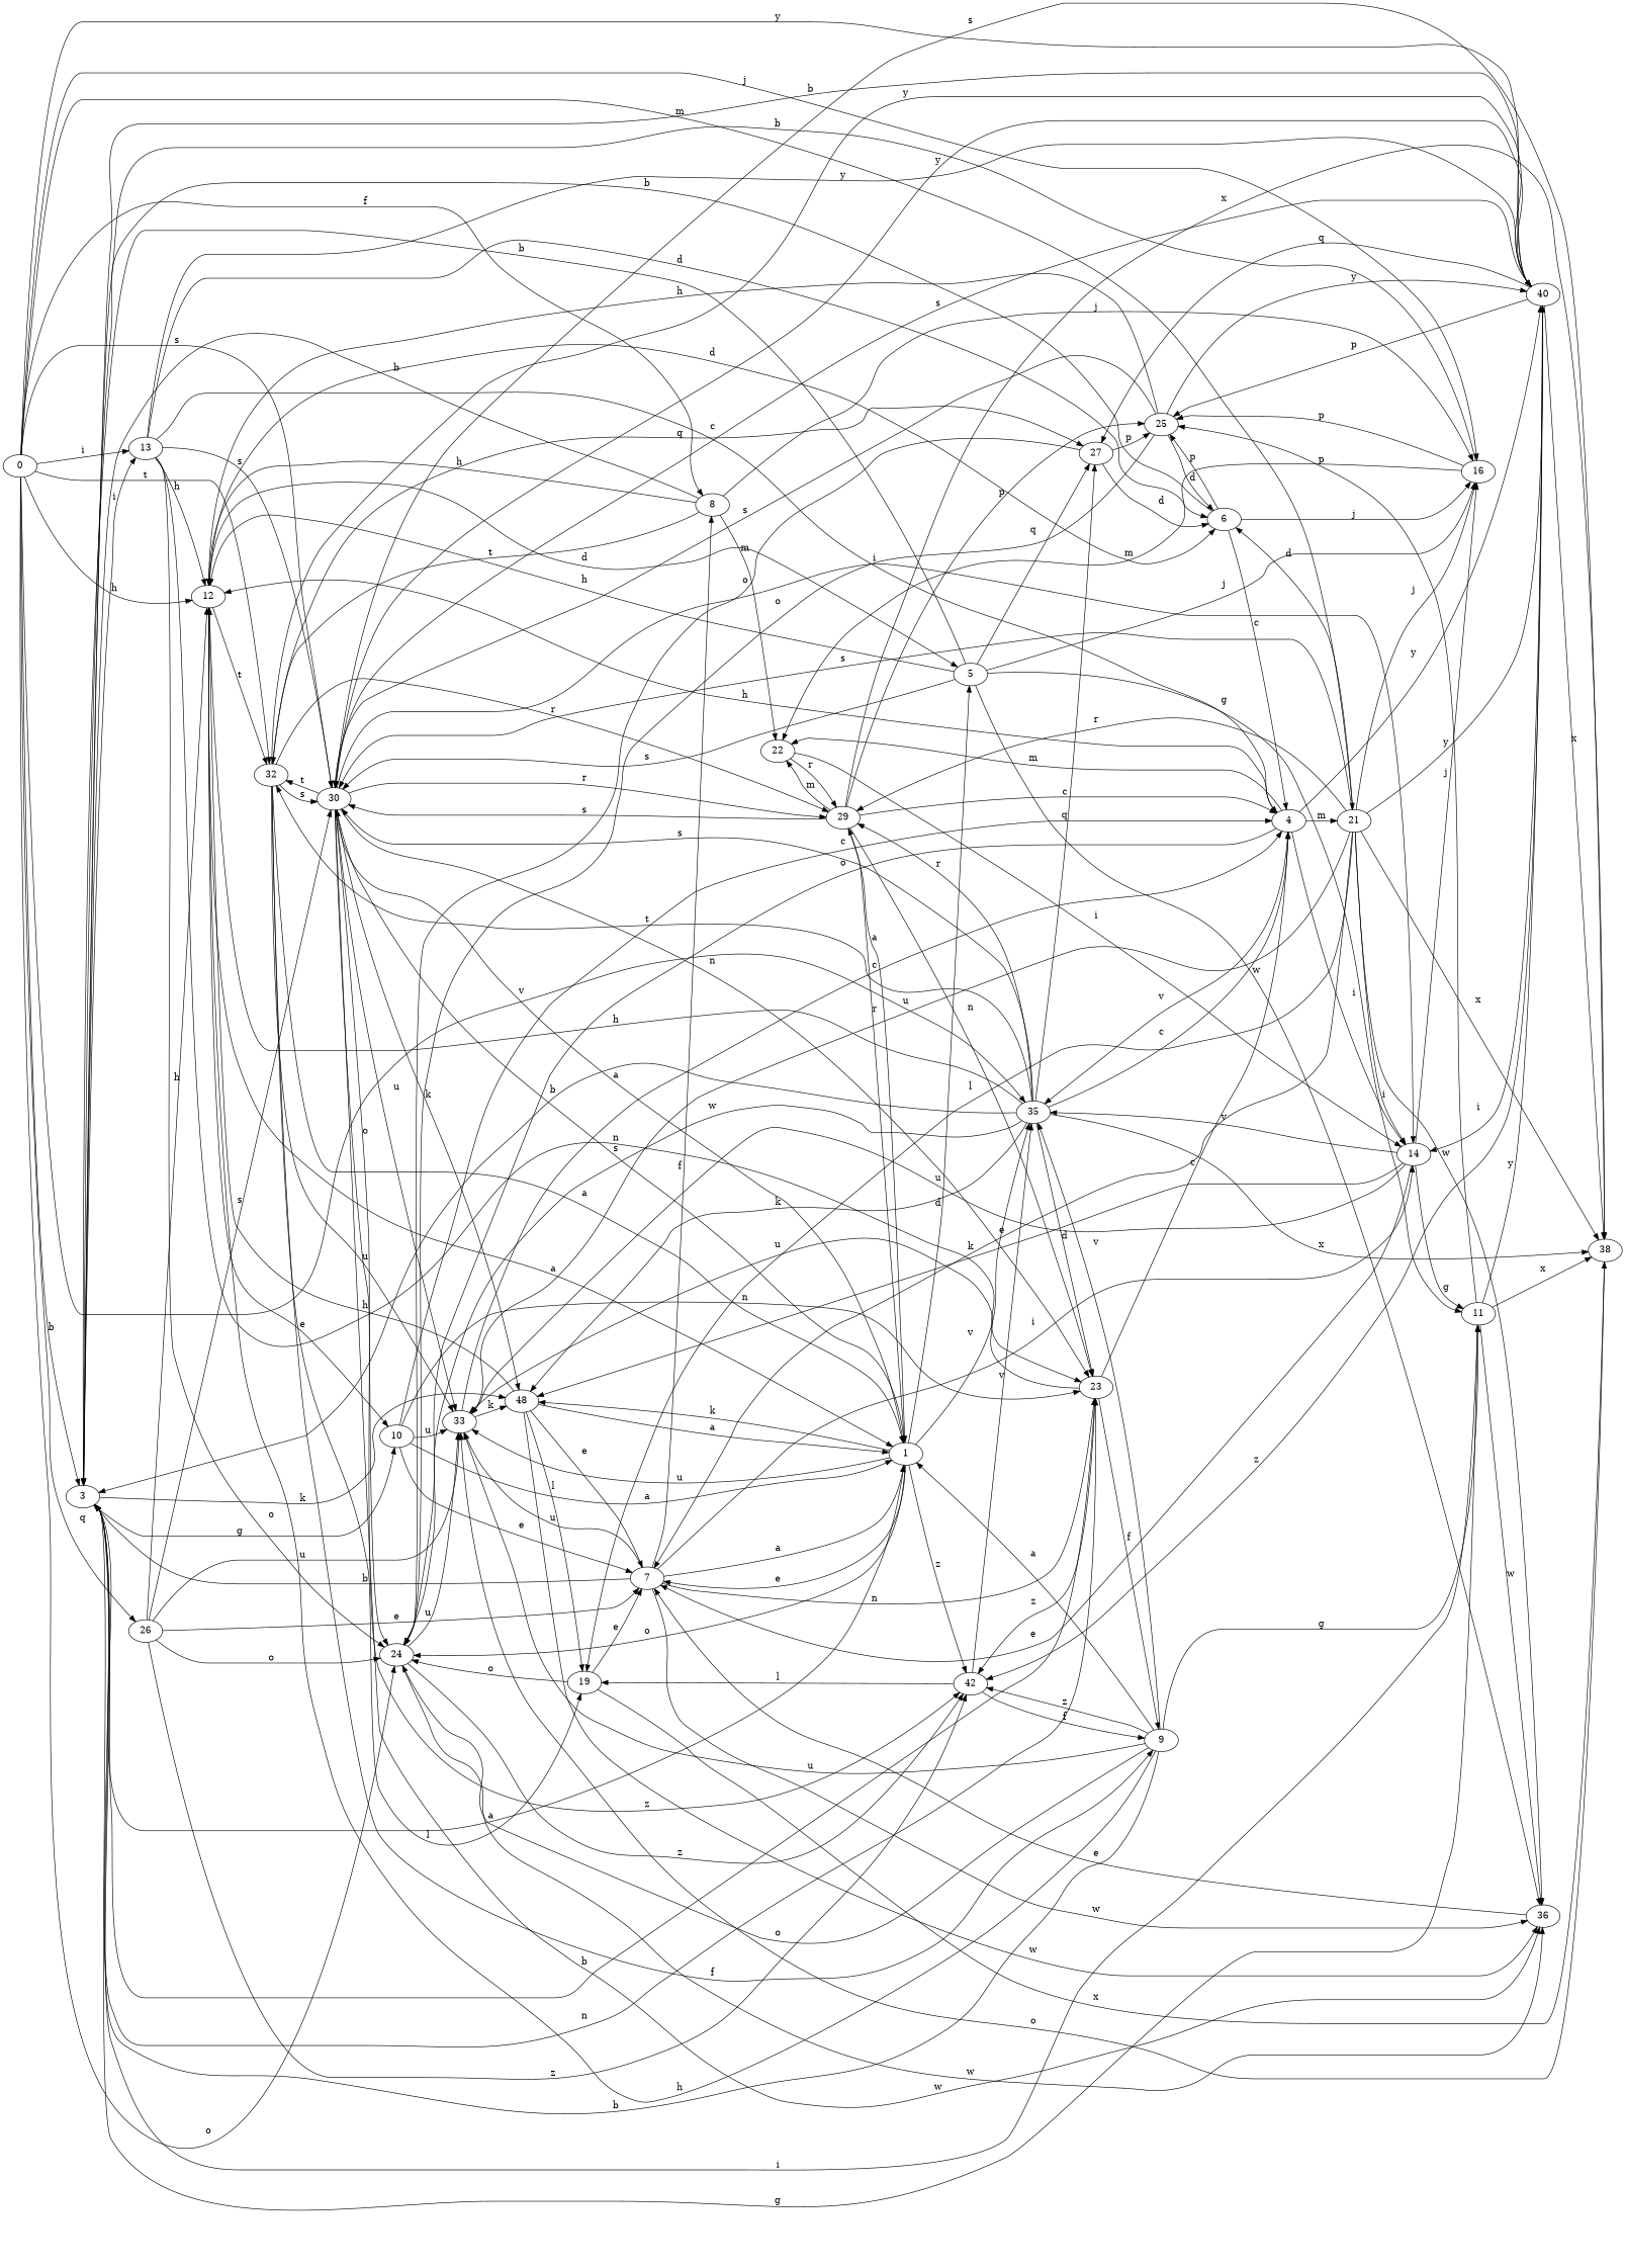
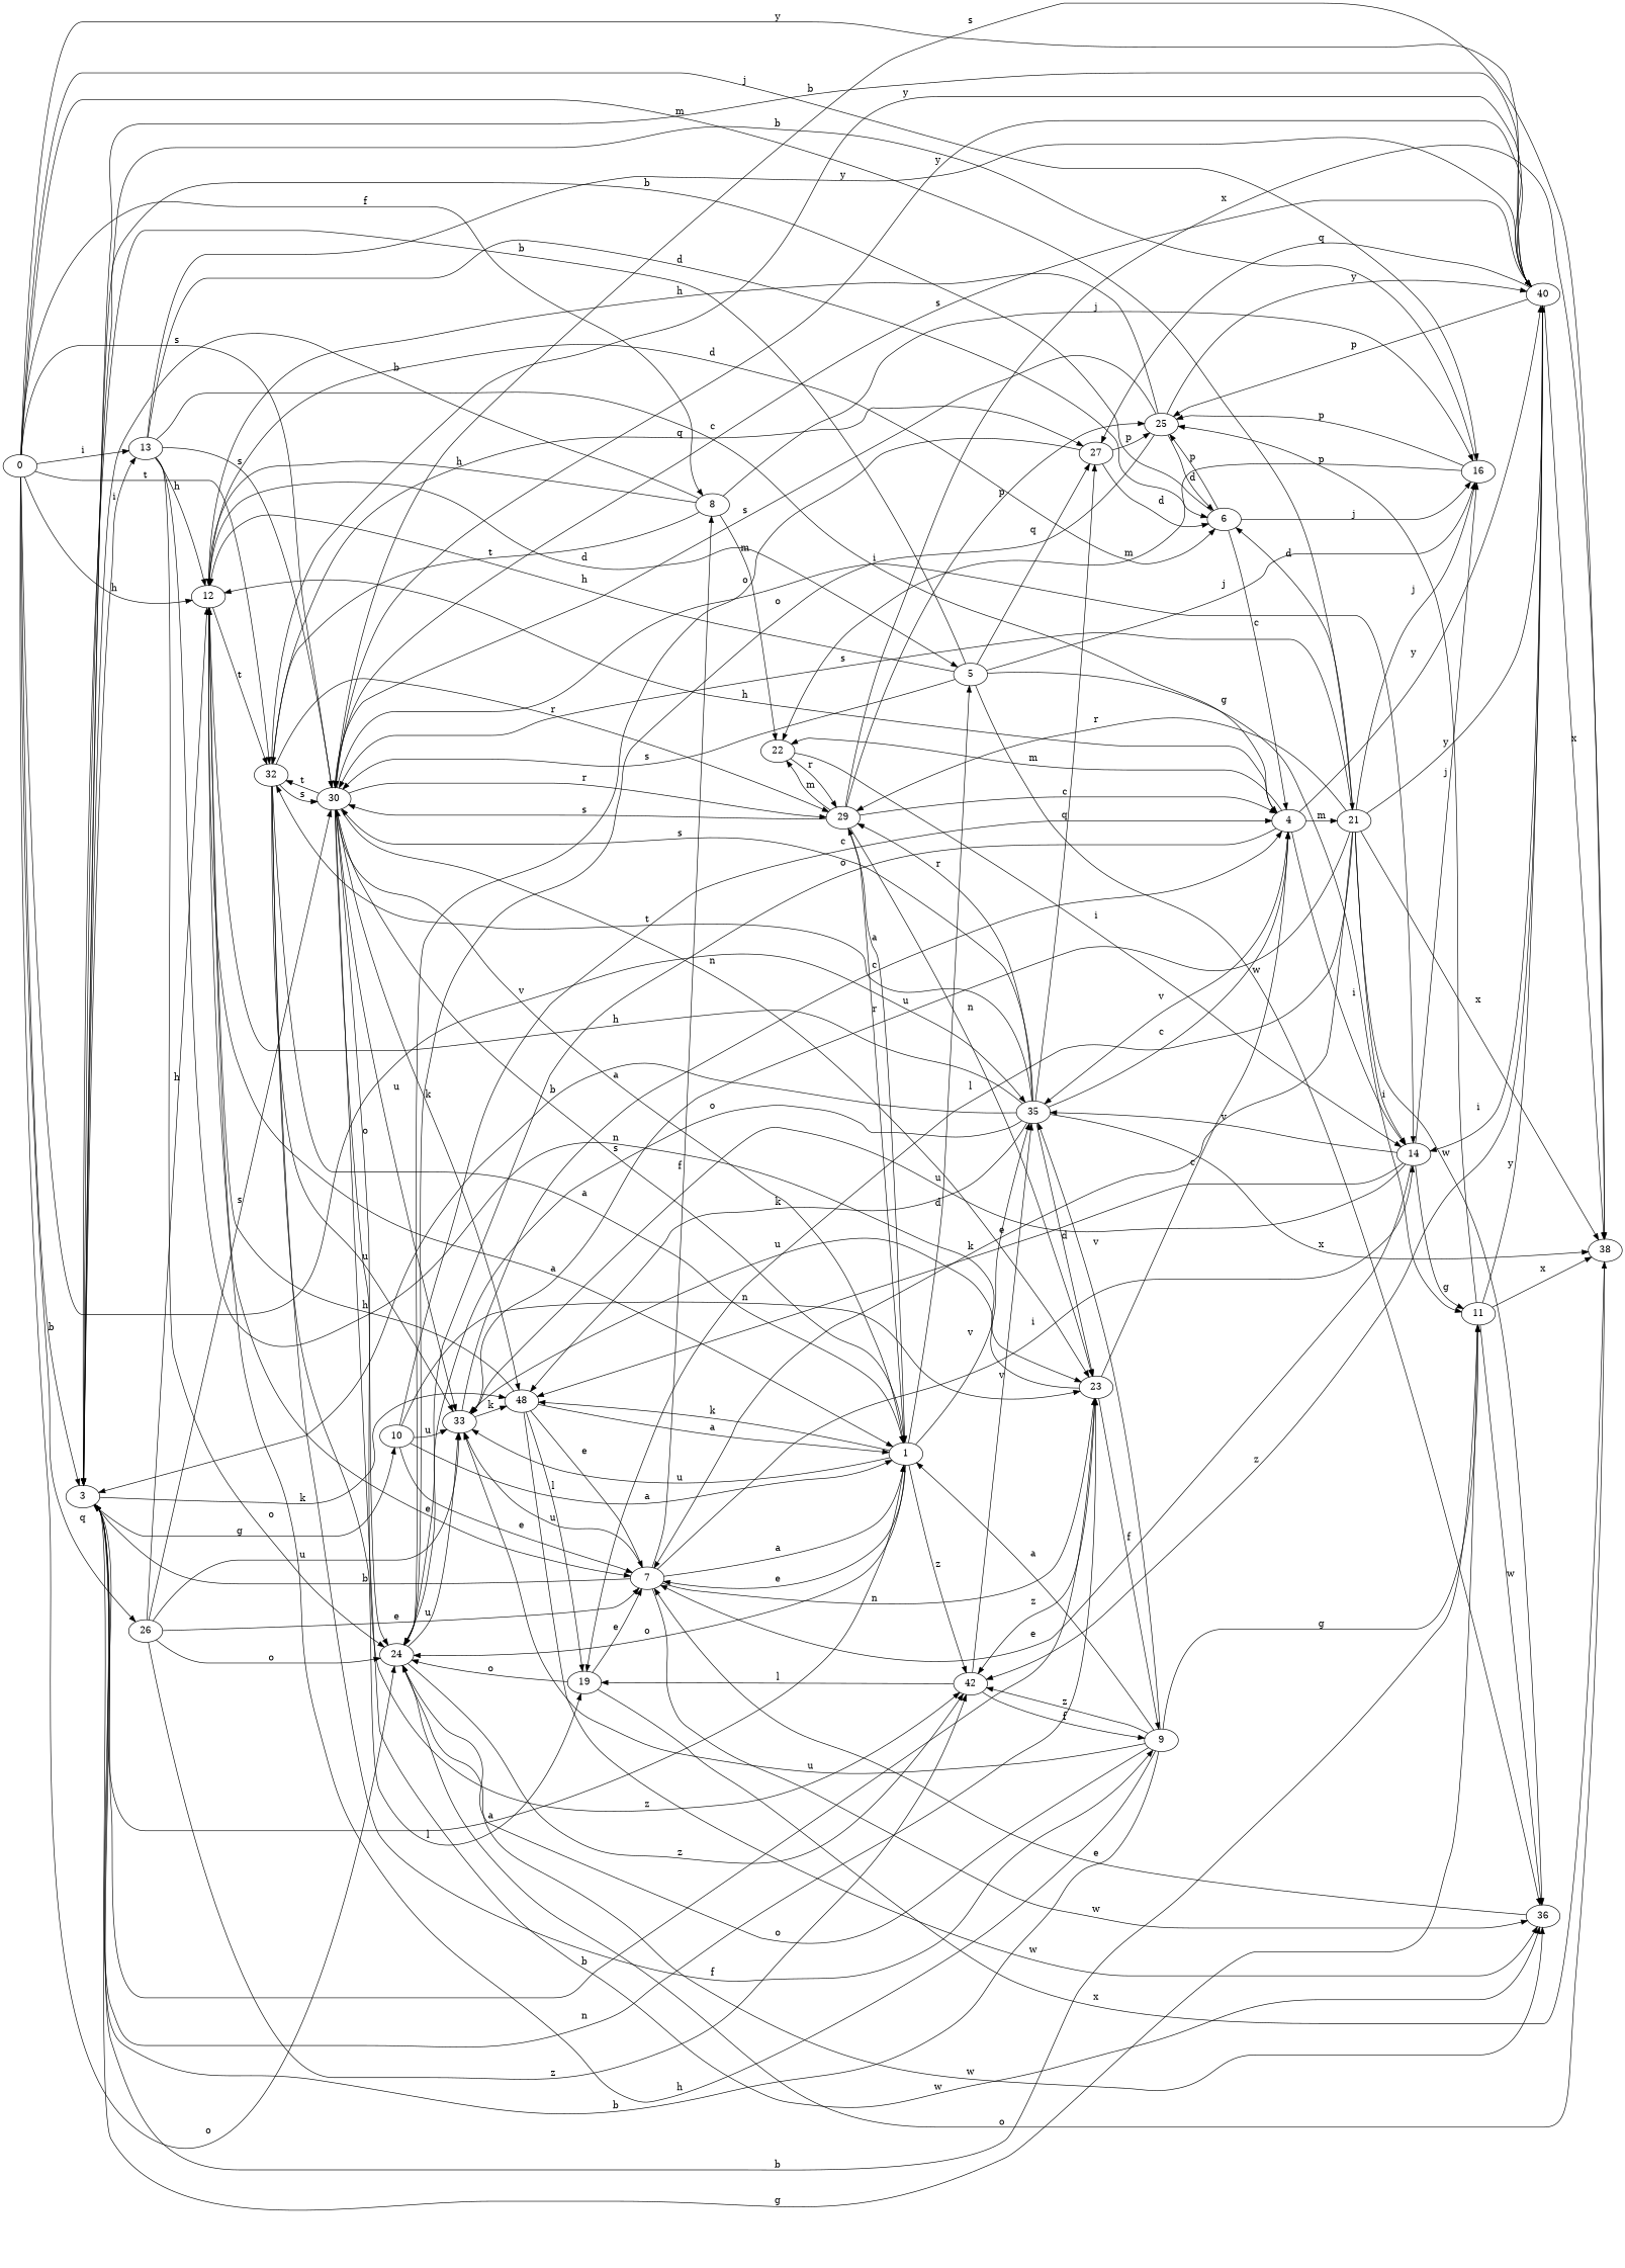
  strict digraph {
    rankdir=LR
    0
    3
    8
    12
    13
    16
    21
    24
    26
    30
    32
    35
    40
    1
    n15 [label=48]
    10
    11
    23
    22
    5
    7
    6
    4
    25
    29
    33
    14
    36
    38
    19
    42
    27
    9
    0 -> 3 [label=b]
    0 -> 8 [label=f]
    0 -> 12 [label=h]
    0 -> 13 [label=i]
    0 -> 16 [label=j]
    0 -> 21 [label=m]
    0 -> 24 [label=o]
    0 -> 26 [label=q]
    0 -> 30 [label=s]
    0 -> 32 [label=t]
    0 -> 35 [label=v]
    0 -> 40 [label=y]
    3 -> 13 [label=i]
    3 -> 1 [label=a]
    3 -> n15 [label=k]
    3 -> 10 [label=g]
    3 -> 11 [label=g]
    3 -> 23 [label=n]
    8 -> 3 [label=b]
    8 -> 12 [label=h]
    8 -> 16 [label=j]
    8 -> 32 [label=t]
    8 -> 22 [label=m]
    12 -> 32 [label=t]
    12 -> 1 [label=a]
    12 -> 5 [label=d]
-   12 -> 10 [label=e]
+   12 -> 7 [label=e]
    12 -> 6 [label=d]
    13 -> 12 [label=h]
    13 -> 24 [label=o]
    13 -> 30 [label=s]
    13 -> 40 [label=y]
    13 -> 23 [label=n]
    13 -> 6 [label=d]
    13 -> 4 [label=c]
    16 -> 3 [label=b]
    16 -> 22 [label=m]
    16 -> 25 [label=p]
    21 -> 16 [label=j]
    21 -> 30 [label=s]
    21 -> 40 [label=y]
    21 -> 7 [label=e]
    21 -> 6 [label=d]
    21 -> 29 [label=r]
    21 -> 33 [label=u]
    21 -> 14 [label=i]
    21 -> 36 [label=w]
    21 -> 38 [label=x]
    21 -> 19 [label=l]
    24 -> 33 [label=u]
    24 -> 36 [label=w]
    24 -> 42 [label=z]
    26 -> 12 [label=h]
    26 -> 24 [label=o]
    26 -> 30 [label=s]
    26 -> 7 [label=e]
    26 -> 33 [label=u]
    26 -> 42 [label=z]
    30 -> 24 [label=o]
    30 -> 32 [label=t]
    30 -> 40 [label=y]
    30 -> 1 [label=a]
    30 -> n15 [label=k]
    30 -> 23 [label=n]
    30 -> 29 [label=r]
    30 -> 33 [label=u]
    30 -> 14 [label=i]
    30 -> 36 [label=w]
    30 -> 42 [label=z]
    32 -> 30 [label=s]
    32 -> 40 [label=y]
    32 -> 1 [label=a]
    32 -> 29 [label=r]
    32 -> 33 [label=u]
    32 -> 19 [label=l]
    32 -> 27 [label=q]
    32 -> 9 [label=f]
    35 -> 3 [label=b]
    35 -> 12 [label=h]
-   35 -> 24 [label=w]
+   35 -> 24 [label=o]
    35 -> 30 [label=s]
    35 -> 32 [label=t]
    35 -> n15 [label=k]
    35 -> 23 [label=d]
    35 -> 4 [label=c]
    35 -> 29 [label=r]
    35 -> 38 [label=x]
    35 -> 27 [label=q]
    40 -> 3 [label=b]
    40 -> 30 [label=s]
    40 -> 25 [label=p]
    40 -> 14 [label=i]
    40 -> 38 [label=x]
    40 -> 42 [label=z]
    40 -> 27 [label=q]
    1 -> 24 [label=o]
    1 -> 30 [label=s]
    1 -> 35 [label=v]
    1 -> n15 [label=k]
    1 -> 5 [label=d]
    1 -> 7 [label=e]
    1 -> 29 [label=r]
    1 -> 33 [label=u]
    1 -> 42 [label=z]
    n15 -> 12 [label=h]
    n15 -> 1 [label=a]
    n15 -> 7 [label=e]
    n15 -> 36 [label=w]
    n15 -> 19 [label=l]
    10 -> 1 [label=a]
    10 -> 23 [label=n]
    10 -> 7 [label=e]
    10 -> 4 [label=c]
    10 -> 33 [label=u]
-   11 -> 3 [label=i]
+   11 -> 3 [label=b]
    11 -> 40 [label=y]
    11 -> 25 [label=p]
    11 -> 36 [label=w]
    11 -> 38 [label=x]
    23 -> 3 [label=b]
    23 -> 4 [label=c]
    23 -> 33 [label=u]
    23 -> 42 [label=z]
    23 -> 9 [label=f]
    22 -> 29 [label=r]
    22 -> 14 [label=i]
    5 -> 3 [label=b]
    5 -> 12 [label=h]
    5 -> 16 [label=j]
    5 -> 30 [label=s]
    5 -> 11 [label=g]
    5 -> 36 [label=w]
    5 -> 27 [label=q]
    7 -> 3 [label=b]
    7 -> 8 [label=f]
    7 -> 1 [label=a]
    7 -> 23 [label=n]
    7 -> 33 [label=u]
    7 -> 14 [label=i]
    7 -> 36 [label=w]
    6 -> 3 [label=b]
    6 -> 16 [label=j]
    6 -> 4 [label=c]
    6 -> 25 [label=p]
    4 -> 12 [label=h]
    4 -> 21 [label=m]
    4 -> 24 [label=o]
    4 -> 35 [label=v]
    4 -> 40 [label=y]
    4 -> 22 [label=m]
    4 -> 14 [label=i]
    25 -> 12 [label=h]
    25 -> 24 [label=o]
    25 -> 30 [label=s]
    25 -> 40 [label=y]
    25 -> 6 [label=d]
    29 -> 30 [label=s]
    29 -> 1 [label=a]
    29 -> 23 [label=n]
    29 -> 22 [label=m]
    29 -> 4 [label=c]
    29 -> 25 [label=p]
    29 -> 38 [label=x]
    33 -> n15 [label=k]
    33 -> 4 [label=c]
    14 -> 16 [label=j]
    14 -> 35 [label=v]
    14 -> n15 [label=k]
    14 -> 11 [label=g]
    14 -> 7 [label=e]
    14 -> 33 [label=u]
    36 -> 7 [label=e]
-   38 -> 33 [label=o]
+   38 -> 24 [label=o]
    38 -> 30 [label=s]
    19 -> 24 [label=o]
    19 -> 7 [label=e]
    19 -> 38 [label=x]
    42 -> 35 [label=v]
    42 -> 19 [label=l]
    42 -> 9 [label=f]
    27 -> 24 [label=o]
    27 -> 6 [label=d]
    27 -> 25 [label=p]
    9 -> 3 [label=b]
    9 -> 12 [label=h]
    9 -> 24 [label=o]
    9 -> 35 [label=v]
    9 -> 1 [label=a]
    9 -> 11 [label=g]
    9 -> 33 [label=u]
    9 -> 42 [label=z]
  }
